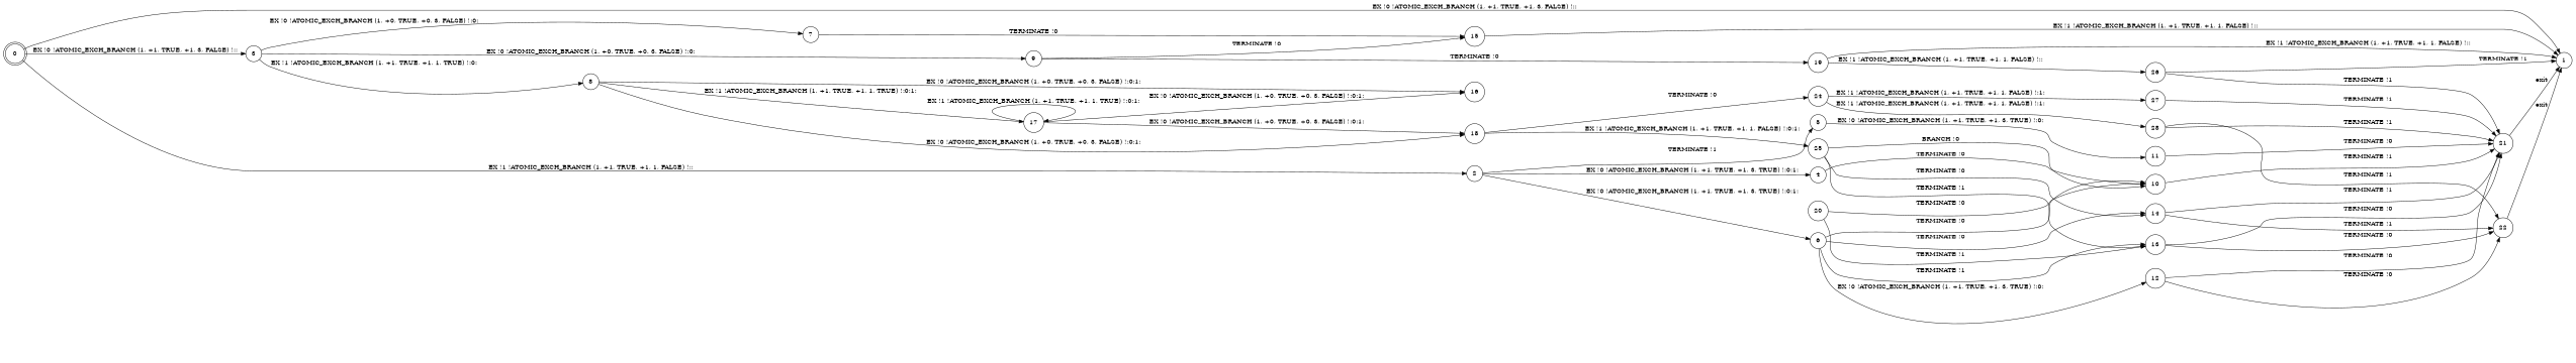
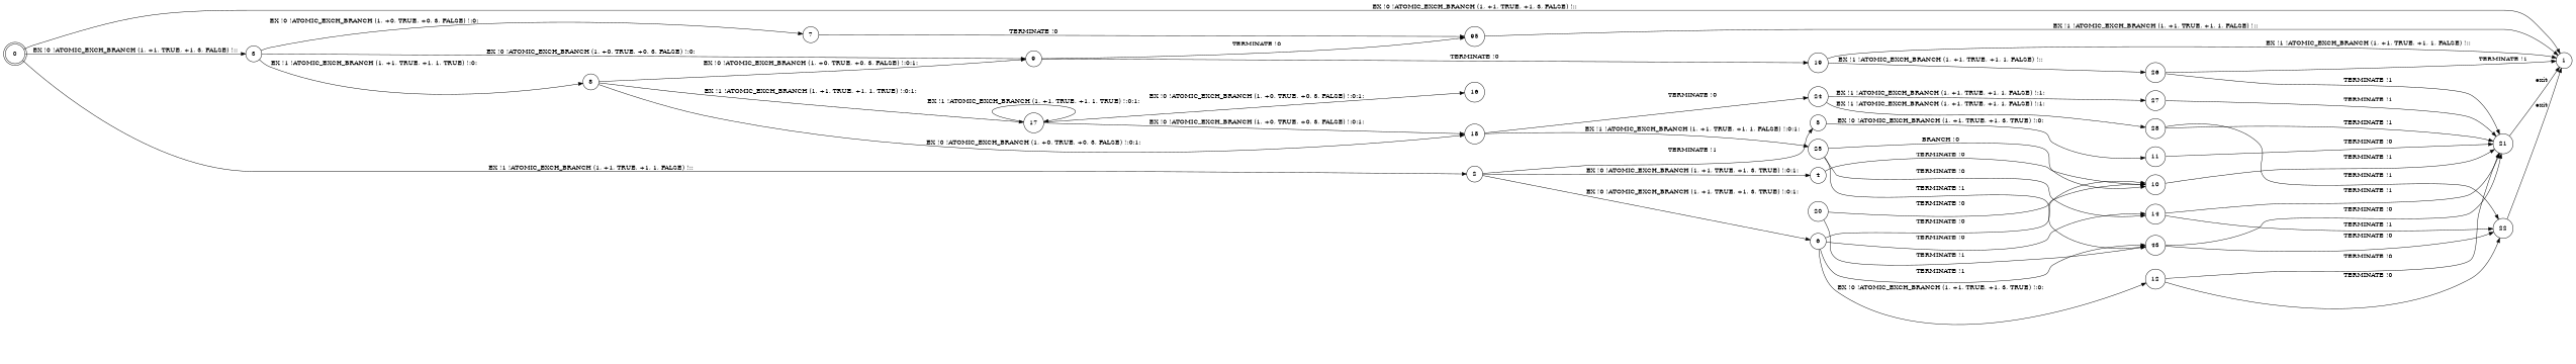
  digraph {
    rankdir=LR
    node [shape=circle]
    0 [peripheries=2]
    1
    2
    3
    4
    5
    6
    7
    8
    9
    10
    11
    12
-   13
+   13 [label=43]
    14
-   15
+   15 [label=95]
    16
    17
    18
    19
    21
    22
    24
    25
    26
    20
    27
    28
    0 -> 1 [label="EX !0 !ATOMIC_EXCH_BRANCH (1, +1, TRUE, +1, 3, FALSE) !::"]
    0 -> 2 [label="EX !1 !ATOMIC_EXCH_BRANCH (1, +1, TRUE, +1, 1, FALSE) !::"]
    0 -> 3 [label="EX !0 !ATOMIC_EXCH_BRANCH (1, +1, TRUE, +1, 3, FALSE) !::"]
    2 -> 4 [label="EX !0 !ATOMIC_EXCH_BRANCH (1, +1, TRUE, +1, 3, TRUE) !:0:1:"]
    2 -> 5 [label="TERMINATE !1"]
    2 -> 6 [label="EX !0 !ATOMIC_EXCH_BRANCH (1, +1, TRUE, +1, 3, TRUE) !:0:1:"]
    3 -> 7 [label="EX !0 !ATOMIC_EXCH_BRANCH (1, +0, TRUE, +0, 3, FALSE) !:0:"]
    3 -> 8 [label="EX !1 !ATOMIC_EXCH_BRANCH (1, +1, TRUE, +1, 1, TRUE) !:0:"]
    3 -> 9 [label="EX !0 !ATOMIC_EXCH_BRANCH (1, +0, TRUE, +0, 3, FALSE) !:0:"]
    4 -> 10 [label="TERMINATE !0"]
    5 -> 11 [label="EX !0 !ATOMIC_EXCH_BRANCH (1, +1, TRUE, +1, 3, TRUE) !:0:"]
    6 -> 10 [label="TERMINATE !0"]
    6 -> 12 [label="EX !0 !ATOMIC_EXCH_BRANCH (1, +1, TRUE, +1, 3, TRUE) !:0:"]
    6 -> 13 [label="TERMINATE !1"]
    6 -> 14 [label="TERMINATE !0"]
    7 -> 15 [label="TERMINATE !0"]
-   8 -> 16 [label="EX !0 !ATOMIC_EXCH_BRANCH (1, +0, TRUE, +0, 3, FALSE) !:0:1:"]
+   8 -> 9 [label="EX !0 !ATOMIC_EXCH_BRANCH (1, +0, TRUE, +0, 3, FALSE) !:0:1:"]
    8 -> 17 [label="EX !1 !ATOMIC_EXCH_BRANCH (1, +1, TRUE, +1, 1, TRUE) !:0:1:"]
    8 -> 18 [label="EX !0 !ATOMIC_EXCH_BRANCH (1, +0, TRUE, +0, 3, FALSE) !:0:1:"]
    9 -> 15 [label="TERMINATE !0"]
    9 -> 19 [label="TERMINATE !0"]
    10 -> 21 [label="TERMINATE !1"]
    11 -> 21 [label="TERMINATE !0"]
    12 -> 21 [label="TERMINATE !0"]
    12 -> 22 [label="TERMINATE !0"]
    13 -> 21 [label="TERMINATE !0"]
    13 -> 22 [label="TERMINATE !0"]
    14 -> 21 [label="TERMINATE !1"]
    14 -> 22 [label="TERMINATE !1"]
    15 -> 1 [label="EX !1 !ATOMIC_EXCH_BRANCH (1, +1, TRUE, +1, 1, FALSE) !::"]
    17 -> 16 [label="EX !0 !ATOMIC_EXCH_BRANCH (1, +0, TRUE, +0, 3, FALSE) !:0:1:"]
    17 -> 17 [label="EX !1 !ATOMIC_EXCH_BRANCH (1, +1, TRUE, +1, 1, TRUE) !:0:1:"]
    17 -> 18 [label="EX !0 !ATOMIC_EXCH_BRANCH (1, +0, TRUE, +0, 3, FALSE) !:0:1:"]
    18 -> 24 [label="TERMINATE !0"]
    18 -> 25 [label="EX !1 !ATOMIC_EXCH_BRANCH (1, +1, TRUE, +1, 1, FALSE) !:0:1:"]
    19 -> 1 [label="EX !1 !ATOMIC_EXCH_BRANCH (1, +1, TRUE, +1, 1, FALSE) !::"]
    19 -> 26 [label="EX !1 !ATOMIC_EXCH_BRANCH (1, +1, TRUE, +1, 1, FALSE) !::"]
    21 -> 1 [label=exit]
    22 -> 1 [label=exit]
    24 -> 27 [label="EX !1 !ATOMIC_EXCH_BRANCH (1, +1, TRUE, +1, 1, FALSE) !:1:"]
    24 -> 28 [label="EX !1 !ATOMIC_EXCH_BRANCH (1, +1, TRUE, +1, 1, FALSE) !:1:"]
    25 -> 10 [label="BRANCH !0"]
    25 -> 13 [label="TERMINATE !1"]
    25 -> 14 [label="TERMINATE !0"]
    26 -> 1 [label="TERMINATE !1"]
    26 -> 21 [label="TERMINATE !1"]
    20 -> 10 [label="TERMINATE !0"]
    20 -> 13 [label="TERMINATE !1"]
    27 -> 21 [label="TERMINATE !1"]
    28 -> 21 [label="TERMINATE !1"]
    28 -> 22 [label="TERMINATE !1"]
  }
